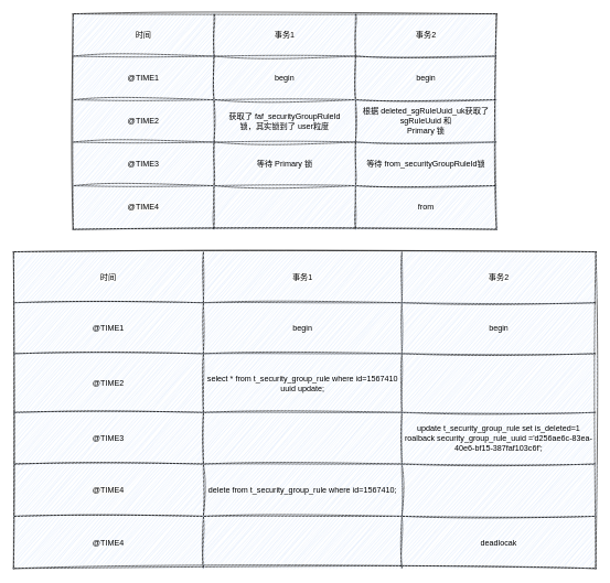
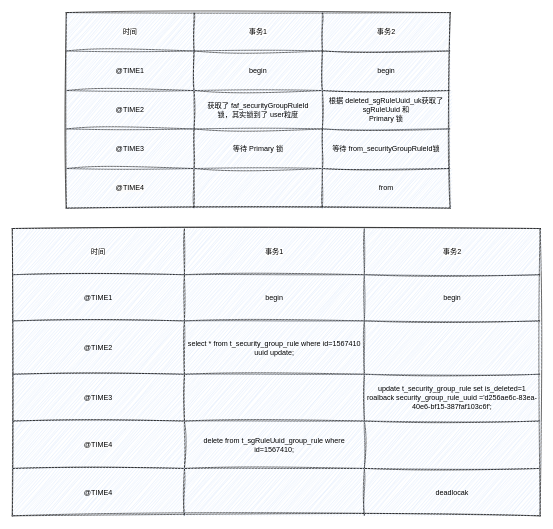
  <mxCell id="0" />
  <mxCell id="1" parent="0" />
  <mxCell id="2" value="" style="shape=table;startSize=0;container=1;collapsible=0;childLayout=tableLayout;rounded=1;sketch=1;curveFitting=1;jiggle=2;fontFamily=Comic Sans MS;labelBackgroundColor=#A9C4EB;" vertex="1" parent="1"><mxGeometry x="110" y="20" width="640" height="326" as="geometry" /></mxCell>
  <mxCell id="3" value="" style="shape=tableRow;horizontal=0;startSize=0;swimlaneHead=0;swimlaneBody=0;top=0;left=0;bottom=0;right=0;collapsible=0;dropTarget=0;fillColor=none;points=[[0,0.5],[1,0.5]];portConstraint=eastwest;labelBackgroundColor=none;rounded=1;sketch=1;curveFitting=1;jiggle=2;" vertex="1" parent="2"><mxGeometry width="640" height="64" as="geometry" /></mxCell>
  <mxCell id="4" value="&lt;font face=&quot;Comic Sans MS&quot;&gt;时间&lt;/font&gt;" style="shape=partialRectangle;html=1;whiteSpace=wrap;connectable=0;overflow=hidden;fillColor=#dae8fc;top=0;left=0;bottom=0;right=0;pointerEvents=1;fontFamily=Times New Roman;labelBackgroundColor=default;rounded=1;sketch=1;curveFitting=1;jiggle=2;strokeColor=#6c8ebf;" vertex="1" parent="3"><mxGeometry width="213" height="64" as="geometry"><mxRectangle width="213" height="64" as="alternateBounds" /></mxGeometry></mxCell>
  <mxCell id="5" value="事务1" style="shape=partialRectangle;html=1;whiteSpace=wrap;connectable=0;overflow=hidden;fillColor=#dae8fc;top=0;left=0;bottom=0;right=0;pointerEvents=1;labelBackgroundColor=default;rounded=1;sketch=1;curveFitting=1;jiggle=2;strokeColor=#6c8ebf;" vertex="1" parent="3"><mxGeometry x="213" width="214" height="64" as="geometry"><mxRectangle width="214" height="64" as="alternateBounds" /></mxGeometry></mxCell>
  <mxCell id="6" value="事务2" style="shape=partialRectangle;html=1;whiteSpace=wrap;connectable=0;overflow=hidden;fillColor=#dae8fc;top=0;left=0;bottom=0;right=0;pointerEvents=1;labelBackgroundColor=default;rounded=1;sketch=1;curveFitting=1;jiggle=2;strokeColor=#6c8ebf;" vertex="1" parent="3"><mxGeometry x="427" width="213" height="64" as="geometry"><mxRectangle width="213" height="64" as="alternateBounds" /></mxGeometry></mxCell>
  <mxCell id="7" value="" style="shape=tableRow;horizontal=0;startSize=0;swimlaneHead=0;swimlaneBody=0;top=0;left=0;bottom=0;right=0;collapsible=0;dropTarget=0;fillColor=none;points=[[0,0.5],[1,0.5]];portConstraint=eastwest;labelBackgroundColor=none;rounded=1;sketch=1;curveFitting=1;jiggle=2;" vertex="1" parent="2"><mxGeometry y="64" width="640" height="66" as="geometry" /></mxCell>
  <mxCell id="8" value="@TIME1" style="shape=partialRectangle;html=1;whiteSpace=wrap;connectable=0;overflow=hidden;fillColor=#dae8fc;top=0;left=0;bottom=0;right=0;pointerEvents=1;labelBackgroundColor=none;rounded=1;sketch=1;curveFitting=1;jiggle=2;strokeColor=#6c8ebf;" vertex="1" parent="7"><mxGeometry width="213" height="66" as="geometry"><mxRectangle width="213" height="66" as="alternateBounds" /></mxGeometry></mxCell>
  <mxCell id="9" value="begin" style="shape=partialRectangle;html=1;whiteSpace=wrap;connectable=0;overflow=hidden;fillColor=#dae8fc;top=0;left=0;bottom=0;right=0;pointerEvents=1;labelBackgroundColor=none;rounded=1;sketch=1;curveFitting=1;jiggle=2;strokeColor=#6c8ebf;" vertex="1" parent="7"><mxGeometry x="213" width="214" height="66" as="geometry"><mxRectangle width="214" height="66" as="alternateBounds" /></mxGeometry></mxCell>
  <mxCell id="10" value="begin" style="shape=partialRectangle;html=1;whiteSpace=wrap;connectable=0;overflow=hidden;fillColor=#dae8fc;top=0;left=0;bottom=0;right=0;pointerEvents=1;labelBackgroundColor=none;rounded=1;sketch=1;curveFitting=1;jiggle=2;strokeColor=#6c8ebf;" vertex="1" parent="7"><mxGeometry x="427" width="213" height="66" as="geometry"><mxRectangle width="213" height="66" as="alternateBounds" /></mxGeometry></mxCell>
  <mxCell id="11" value="" style="shape=tableRow;horizontal=0;startSize=0;swimlaneHead=0;swimlaneBody=0;top=0;left=0;bottom=0;right=0;collapsible=0;dropTarget=0;fillColor=none;points=[[0,0.5],[1,0.5]];portConstraint=eastwest;labelBackgroundColor=none;rounded=1;sketch=1;curveFitting=1;jiggle=2;" vertex="1" parent="2"><mxGeometry y="130" width="640" height="64" as="geometry" /></mxCell>
  <mxCell id="12" value="@TIME2" style="shape=partialRectangle;html=1;whiteSpace=wrap;connectable=0;overflow=hidden;fillColor=#dae8fc;top=0;left=0;bottom=0;right=0;pointerEvents=1;labelBackgroundColor=none;rounded=1;sketch=1;curveFitting=1;jiggle=2;strokeColor=#6c8ebf;" vertex="1" parent="11"><mxGeometry width="213" height="64" as="geometry"><mxRectangle width="213" height="64" as="alternateBounds" /></mxGeometry></mxCell>
  <mxCell id="13" value="获取了 faf_securityGroupRuleId&lt;br&gt;锁，其实锁到了 user粒度" style="shape=partialRectangle;html=1;whiteSpace=wrap;connectable=0;overflow=hidden;fillColor=#dae8fc;top=0;left=0;bottom=0;right=0;pointerEvents=1;labelBackgroundColor=none;rounded=1;sketch=1;curveFitting=1;jiggle=2;strokeColor=#6c8ebf;" vertex="1" parent="11"><mxGeometry x="213" width="214" height="64" as="geometry"><mxRectangle width="214" height="64" as="alternateBounds" /></mxGeometry></mxCell>
  <mxCell id="14" value="根据 deleted_sgRuleUuid_uk获取了sgRuleUuid 和&lt;br&gt;Primary 锁" style="shape=partialRectangle;html=1;whiteSpace=wrap;connectable=0;overflow=hidden;fillColor=#dae8fc;top=0;left=0;bottom=0;right=0;pointerEvents=1;labelBackgroundColor=none;rounded=1;sketch=1;curveFitting=1;jiggle=2;strokeColor=#6c8ebf;" vertex="1" parent="11"><mxGeometry x="427" width="213" height="64" as="geometry"><mxRectangle width="213" height="64" as="alternateBounds" /></mxGeometry></mxCell>
  <mxCell id="15" value="" style="shape=tableRow;horizontal=0;startSize=0;swimlaneHead=0;swimlaneBody=0;top=0;left=0;bottom=0;right=0;collapsible=0;dropTarget=0;fillColor=none;points=[[0,0.5],[1,0.5]];portConstraint=eastwest;labelBackgroundColor=none;rounded=1;sketch=1;curveFitting=1;jiggle=2;" vertex="1" parent="2"><mxGeometry y="194" width="640" height="66" as="geometry" /></mxCell>
  <mxCell id="16" value="@TIME3" style="shape=partialRectangle;html=1;whiteSpace=wrap;connectable=0;overflow=hidden;fillColor=#dae8fc;top=0;left=0;bottom=0;right=0;pointerEvents=1;labelBackgroundColor=none;rounded=1;sketch=1;curveFitting=1;jiggle=2;strokeColor=#6c8ebf;" vertex="1" parent="15"><mxGeometry width="213" height="66" as="geometry"><mxRectangle width="213" height="66" as="alternateBounds" /></mxGeometry></mxCell>
  <mxCell id="17" value="等待 Primary 锁" style="shape=partialRectangle;html=1;whiteSpace=wrap;connectable=0;overflow=hidden;fillColor=#dae8fc;top=0;left=0;bottom=0;right=0;pointerEvents=1;labelBackgroundColor=none;rounded=1;sketch=1;curveFitting=1;jiggle=2;strokeColor=#6c8ebf;" vertex="1" parent="15"><mxGeometry x="213" width="214" height="66" as="geometry"><mxRectangle width="214" height="66" as="alternateBounds" /></mxGeometry></mxCell>
  <mxCell id="18" value="等待&amp;nbsp;from_securityGroupRuleId锁" style="shape=partialRectangle;html=1;whiteSpace=wrap;connectable=0;overflow=hidden;fillColor=#dae8fc;top=0;left=0;bottom=0;right=0;pointerEvents=1;labelBackgroundColor=none;rounded=1;sketch=1;curveFitting=1;jiggle=2;strokeColor=#6c8ebf;" vertex="1" parent="15"><mxGeometry x="427" width="213" height="66" as="geometry"><mxRectangle width="213" height="66" as="alternateBounds" /></mxGeometry></mxCell>
  <mxCell id="19" style="shape=tableRow;horizontal=0;startSize=0;swimlaneHead=0;swimlaneBody=0;top=0;left=0;bottom=0;right=0;collapsible=0;dropTarget=0;fillColor=none;points=[[0,0.5],[1,0.5]];portConstraint=eastwest;labelBackgroundColor=none;rounded=1;sketch=1;curveFitting=1;jiggle=2;" vertex="1" parent="2"><mxGeometry y="260" width="640" height="66" as="geometry" /></mxCell>
  <mxCell id="20" value="&lt;span style=&quot;color: rgb(0, 0, 0); font-family: Helvetica; font-size: 12px; font-style: normal; font-variant-ligatures: normal; font-variant-caps: normal; font-weight: 400; letter-spacing: normal; orphans: 2; text-align: center; text-indent: 0px; text-transform: none; widows: 2; word-spacing: 0px; -webkit-text-stroke-width: 0px; background-color: rgb(251, 251, 251); text-decoration-thickness: initial; text-decoration-style: initial; text-decoration-color: initial; float: none; display: inline !important;&quot;&gt;@TIME4&lt;/span&gt;" style="shape=partialRectangle;html=1;whiteSpace=wrap;connectable=0;overflow=hidden;fillColor=#dae8fc;top=0;left=0;bottom=0;right=0;pointerEvents=1;labelBackgroundColor=none;rounded=1;sketch=1;curveFitting=1;jiggle=2;strokeColor=#6c8ebf;" vertex="1" parent="19"><mxGeometry width="213" height="66" as="geometry"><mxRectangle width="213" height="66" as="alternateBounds" /></mxGeometry></mxCell>
  <mxCell id="21" style="shape=partialRectangle;html=1;whiteSpace=wrap;connectable=0;overflow=hidden;fillColor=#dae8fc;top=0;left=0;bottom=0;right=0;pointerEvents=1;labelBackgroundColor=none;rounded=1;sketch=1;curveFitting=1;jiggle=2;strokeColor=#6c8ebf;" vertex="1" parent="19"><mxGeometry x="213" width="214" height="66" as="geometry"><mxRectangle width="214" height="66" as="alternateBounds" /></mxGeometry></mxCell>
  <mxCell id="22" value="from" style="shape=partialRectangle;html=1;whiteSpace=wrap;connectable=0;overflow=hidden;fillColor=#dae8fc;top=0;left=0;bottom=0;right=0;pointerEvents=1;labelBackgroundColor=none;rounded=1;sketch=1;curveFitting=1;jiggle=2;strokeColor=#6c8ebf;" vertex="1" parent="19"><mxGeometry x="427" width="213" height="66" as="geometry"><mxRectangle width="213" height="66" as="alternateBounds" /></mxGeometry></mxCell>
  <mxCell id="23" value="" style="shape=table;startSize=0;container=1;collapsible=0;childLayout=tableLayout;rounded=1;sketch=1;curveFitting=1;jiggle=2;fontFamily=Comic Sans MS;labelBackgroundColor=#A9C4EB;" vertex="1" parent="1"><mxGeometry y="380" width="880" height="479" as="geometry" x="20" /></mxCell>
  <mxCell id="24" value="" style="shape=tableRow;horizontal=0;startSize=0;swimlaneHead=0;swimlaneBody=0;top=0;left=0;bottom=0;right=0;collapsible=0;dropTarget=0;fillColor=none;points=[[0,0.5],[1,0.5]];portConstraint=eastwest;labelBackgroundColor=none;rounded=1;sketch=1;curveFitting=1;jiggle=2;" vertex="1" parent="23"><mxGeometry width="880" height="77" as="geometry" /></mxCell>
  <mxCell id="25" value="&lt;font face=&quot;Comic Sans MS&quot;&gt;时间&lt;/font&gt;" style="shape=partialRectangle;html=1;whiteSpace=wrap;connectable=0;overflow=hidden;fillColor=#dae8fc;top=0;left=0;bottom=0;right=0;pointerEvents=1;fontFamily=Times New Roman;labelBackgroundColor=default;rounded=1;sketch=1;curveFitting=1;jiggle=2;strokeColor=#6c8ebf;" vertex="1" parent="24"><mxGeometry width="287" height="77" as="geometry"><mxRectangle width="287" height="77" as="alternateBounds" /></mxGeometry></mxCell>
  <mxCell id="26" value="事务1" style="shape=partialRectangle;html=1;whiteSpace=wrap;connectable=0;overflow=hidden;fillColor=#dae8fc;top=0;left=0;bottom=0;right=0;pointerEvents=1;labelBackgroundColor=default;rounded=1;sketch=1;curveFitting=1;jiggle=2;strokeColor=#6c8ebf;" vertex="1" parent="24"><mxGeometry x="287" width="300" height="77" as="geometry"><mxRectangle width="300" height="77" as="alternateBounds" /></mxGeometry></mxCell>
  <mxCell id="27" value="事务2" style="shape=partialRectangle;html=1;whiteSpace=wrap;connectable=0;overflow=hidden;fillColor=#dae8fc;top=0;left=0;bottom=0;right=0;pointerEvents=1;labelBackgroundColor=default;rounded=1;sketch=1;curveFitting=1;jiggle=2;strokeColor=#6c8ebf;" vertex="1" parent="24"><mxGeometry x="587" width="293" height="77" as="geometry"><mxRectangle width="293" height="77" as="alternateBounds" /></mxGeometry></mxCell>
  <mxCell id="28" value="" style="shape=tableRow;horizontal=0;startSize=0;swimlaneHead=0;swimlaneBody=0;top=0;left=0;bottom=0;right=0;collapsible=0;dropTarget=0;fillColor=none;points=[[0,0.5],[1,0.5]];portConstraint=eastwest;labelBackgroundColor=none;rounded=1;sketch=1;curveFitting=1;jiggle=2;" vertex="1" parent="23"><mxGeometry y="77" width="880" height="77" as="geometry" /></mxCell>
  <mxCell id="29" value="@TIME1" style="shape=partialRectangle;html=1;whiteSpace=wrap;connectable=0;overflow=hidden;fillColor=#dae8fc;top=0;left=0;bottom=0;right=0;pointerEvents=1;labelBackgroundColor=none;rounded=1;sketch=1;curveFitting=1;jiggle=2;strokeColor=#6c8ebf;" vertex="1" parent="28"><mxGeometry width="287" height="77" as="geometry"><mxRectangle width="287" height="77" as="alternateBounds" /></mxGeometry></mxCell>
  <mxCell id="30" value="begin" style="shape=partialRectangle;html=1;whiteSpace=wrap;connectable=0;overflow=hidden;fillColor=#dae8fc;top=0;left=0;bottom=0;right=0;pointerEvents=1;labelBackgroundColor=none;rounded=1;sketch=1;curveFitting=1;jiggle=2;strokeColor=#6c8ebf;" vertex="1" parent="28"><mxGeometry x="287" width="300" height="77" as="geometry"><mxRectangle width="300" height="77" as="alternateBounds" /></mxGeometry></mxCell>
  <mxCell id="31" value="begin" style="shape=partialRectangle;html=1;whiteSpace=wrap;connectable=0;overflow=hidden;fillColor=#dae8fc;top=0;left=0;bottom=0;right=0;pointerEvents=1;labelBackgroundColor=none;rounded=1;sketch=1;curveFitting=1;jiggle=2;strokeColor=#6c8ebf;" vertex="1" parent="28"><mxGeometry x="587" width="293" height="77" as="geometry"><mxRectangle width="293" height="77" as="alternateBounds" /></mxGeometry></mxCell>
  <mxCell id="32" value="" style="shape=tableRow;horizontal=0;startSize=0;swimlaneHead=0;swimlaneBody=0;top=0;left=0;bottom=0;right=0;collapsible=0;dropTarget=0;fillColor=none;points=[[0,0.5],[1,0.5]];portConstraint=eastwest;labelBackgroundColor=none;rounded=1;sketch=1;curveFitting=1;jiggle=2;" vertex="1" parent="23"><mxGeometry y="154" width="880" height="89" as="geometry" /></mxCell>
  <mxCell id="33" value="@TIME2" style="shape=partialRectangle;html=1;whiteSpace=wrap;connectable=0;overflow=hidden;fillColor=#dae8fc;top=0;left=0;bottom=0;right=0;pointerEvents=1;labelBackgroundColor=none;rounded=1;sketch=1;curveFitting=1;jiggle=2;strokeColor=#6c8ebf;" vertex="1" parent="32"><mxGeometry width="287" height="89" as="geometry"><mxRectangle width="287" height="89" as="alternateBounds" /></mxGeometry></mxCell>
  <mxCell id="34" value="select * from t_security_group_rule where id=1567410 uuid update;" style="shape=partialRectangle;html=1;whiteSpace=wrap;connectable=0;overflow=hidden;fillColor=#dae8fc;top=0;left=0;bottom=0;right=0;pointerEvents=1;labelBackgroundColor=none;rounded=1;sketch=1;curveFitting=1;jiggle=2;strokeColor=#6c8ebf;" vertex="1" parent="32"><mxGeometry x="287" width="300" height="89" as="geometry"><mxRectangle width="300" height="89" as="alternateBounds" /></mxGeometry></mxCell>
  <mxCell id="35" value="" style="shape=partialRectangle;html=1;whiteSpace=wrap;connectable=0;overflow=hidden;fillColor=#dae8fc;top=0;left=0;bottom=0;right=0;pointerEvents=1;labelBackgroundColor=none;rounded=1;sketch=1;curveFitting=1;jiggle=2;strokeColor=#6c8ebf;" vertex="1" parent="32"><mxGeometry x="587" width="293" height="89" as="geometry"><mxRectangle width="293" height="89" as="alternateBounds" /></mxGeometry></mxCell>
  <mxCell id="36" value="" style="shape=tableRow;horizontal=0;startSize=0;swimlaneHead=0;swimlaneBody=0;top=0;left=0;bottom=0;right=0;collapsible=0;dropTarget=0;fillColor=none;points=[[0,0.5],[1,0.5]];portConstraint=eastwest;labelBackgroundColor=none;rounded=1;sketch=1;curveFitting=1;jiggle=2;" vertex="1" parent="23"><mxGeometry y="243" width="880" height="78" as="geometry" /></mxCell>
  <mxCell id="37" value="@TIME3" style="shape=partialRectangle;html=1;whiteSpace=wrap;connectable=0;overflow=hidden;fillColor=#dae8fc;top=0;left=0;bottom=0;right=0;pointerEvents=1;labelBackgroundColor=none;rounded=1;sketch=1;curveFitting=1;jiggle=2;strokeColor=#6c8ebf;" vertex="1" parent="36"><mxGeometry width="287" height="78" as="geometry"><mxRectangle width="287" height="78" as="alternateBounds" /></mxGeometry></mxCell>
  <mxCell id="38" value="" style="shape=partialRectangle;html=1;whiteSpace=wrap;connectable=0;overflow=hidden;fillColor=#dae8fc;top=0;left=0;bottom=0;right=0;pointerEvents=1;labelBackgroundColor=none;rounded=1;sketch=1;curveFitting=1;jiggle=2;strokeColor=#6c8ebf;" vertex="1" parent="36"><mxGeometry x="287" width="300" height="78" as="geometry"><mxRectangle width="300" height="78" as="alternateBounds" /></mxGeometry></mxCell>
  <mxCell id="39" value="update t_security_group_rule set is_deleted=1 roalback security_group_rule_uuid ='d256ae6c-83ea-40e6-bf15-387faf103c6f';" style="shape=partialRectangle;html=1;whiteSpace=wrap;connectable=0;overflow=hidden;fillColor=#dae8fc;top=0;left=0;bottom=0;right=0;pointerEvents=1;labelBackgroundColor=none;rounded=1;sketch=1;curveFitting=1;jiggle=2;strokeColor=#6c8ebf;" vertex="1" parent="36"><mxGeometry x="587" width="293" height="78" as="geometry"><mxRectangle width="293" height="78" as="alternateBounds" /></mxGeometry></mxCell>
  <mxCell id="40" style="shape=tableRow;horizontal=0;startSize=0;swimlaneHead=0;swimlaneBody=0;top=0;left=0;bottom=0;right=0;collapsible=0;dropTarget=0;fillColor=none;points=[[0,0.5],[1,0.5]];portConstraint=eastwest;labelBackgroundColor=none;rounded=1;sketch=1;curveFitting=1;jiggle=2;" vertex="1" parent="23"><mxGeometry y="321" width="880" height="79" as="geometry" /></mxCell>
  <mxCell id="41" value="&lt;span style=&quot;color: rgb(0, 0, 0); font-family: Helvetica; font-size: 12px; font-style: normal; font-variant-ligatures: normal; font-variant-caps: normal; font-weight: 400; letter-spacing: normal; orphans: 2; text-align: center; text-indent: 0px; text-transform: none; widows: 2; word-spacing: 0px; -webkit-text-stroke-width: 0px; background-color: rgb(251, 251, 251); text-decoration-thickness: initial; text-decoration-style: initial; text-decoration-color: initial; float: none; display: inline !important;&quot;&gt;@TIME4&lt;/span&gt;" style="shape=partialRectangle;html=1;whiteSpace=wrap;connectable=0;overflow=hidden;fillColor=#dae8fc;top=0;left=0;bottom=0;right=0;pointerEvents=1;labelBackgroundColor=none;rounded=1;sketch=1;curveFitting=1;jiggle=2;strokeColor=#6c8ebf;" vertex="1" parent="40"><mxGeometry width="287" height="79" as="geometry"><mxRectangle width="287" height="79" as="alternateBounds" /></mxGeometry></mxCell>
- <mxCell id="42" value="delete from t_security_group_rule where id=1567410;" style="shape=partialRectangle;html=1;whiteSpace=wrap;connectable=0;overflow=hidden;fillColor=#dae8fc;top=0;left=0;bottom=0;right=0;pointerEvents=1;labelBackgroundColor=none;rounded=1;sketch=1;curveFitting=1;jiggle=2;strokeColor=#6c8ebf;" vertex="1" parent="40"><mxGeometry x="287" width="300" height="79" as="geometry"><mxRectangle width="300" height="79" as="alternateBounds" /></mxGeometry></mxCell>
+ <mxCell id="42" value="delete from t_sgRuleUuid_group_rule where id=1567410;" style="shape=partialRectangle;html=1;whiteSpace=wrap;connectable=0;overflow=hidden;fillColor=#dae8fc;top=0;left=0;bottom=0;right=0;pointerEvents=1;labelBackgroundColor=none;rounded=1;sketch=1;curveFitting=1;jiggle=2;strokeColor=#6c8ebf;" vertex="1" parent="40"><mxGeometry x="287" width="300" height="79" as="geometry"><mxRectangle width="300" height="79" as="alternateBounds" /></mxGeometry></mxCell>
  <mxCell id="43" value="" style="shape=partialRectangle;html=1;whiteSpace=wrap;connectable=0;overflow=hidden;fillColor=#dae8fc;top=0;left=0;bottom=0;right=0;pointerEvents=1;labelBackgroundColor=none;rounded=1;sketch=1;curveFitting=1;jiggle=2;strokeColor=#6c8ebf;" vertex="1" parent="40"><mxGeometry x="587" width="293" height="79" as="geometry"><mxRectangle width="293" height="79" as="alternateBounds" /></mxGeometry></mxCell>
  <mxCell id="44" style="shape=tableRow;horizontal=0;startSize=0;swimlaneHead=0;swimlaneBody=0;top=0;left=0;bottom=0;right=0;collapsible=0;dropTarget=0;fillColor=none;points=[[0,0.5],[1,0.5]];portConstraint=eastwest;labelBackgroundColor=none;rounded=1;sketch=1;curveFitting=1;jiggle=2;" vertex="1" parent="23"><mxGeometry y="400" width="880" height="79" as="geometry" /></mxCell>
  <mxCell id="45" value="@TIME4" style="shape=partialRectangle;html=1;whiteSpace=wrap;connectable=0;overflow=hidden;fillColor=#dae8fc;top=0;left=0;bottom=0;right=0;pointerEvents=1;labelBackgroundColor=none;rounded=1;sketch=1;curveFitting=1;jiggle=2;strokeColor=#6c8ebf;" vertex="1" parent="44"><mxGeometry width="287" height="79" as="geometry"><mxRectangle width="287" height="79" as="alternateBounds" /></mxGeometry></mxCell>
  <mxCell id="46" style="shape=partialRectangle;html=1;whiteSpace=wrap;connectable=0;overflow=hidden;fillColor=#dae8fc;top=0;left=0;bottom=0;right=0;pointerEvents=1;labelBackgroundColor=none;rounded=1;sketch=1;curveFitting=1;jiggle=2;strokeColor=#6c8ebf;" vertex="1" parent="44"><mxGeometry x="287" width="300" height="79" as="geometry"><mxRectangle width="300" height="79" as="alternateBounds" /></mxGeometry></mxCell>
  <mxCell id="47" value="deadlocak" style="shape=partialRectangle;html=1;whiteSpace=wrap;connectable=0;overflow=hidden;fillColor=#dae8fc;top=0;left=0;bottom=0;right=0;pointerEvents=1;labelBackgroundColor=none;rounded=1;sketch=1;curveFitting=1;jiggle=2;strokeColor=#6c8ebf;" vertex="1" parent="44"><mxGeometry x="587" width="293" height="79" as="geometry"><mxRectangle width="293" height="79" as="alternateBounds" /></mxGeometry></mxCell>
